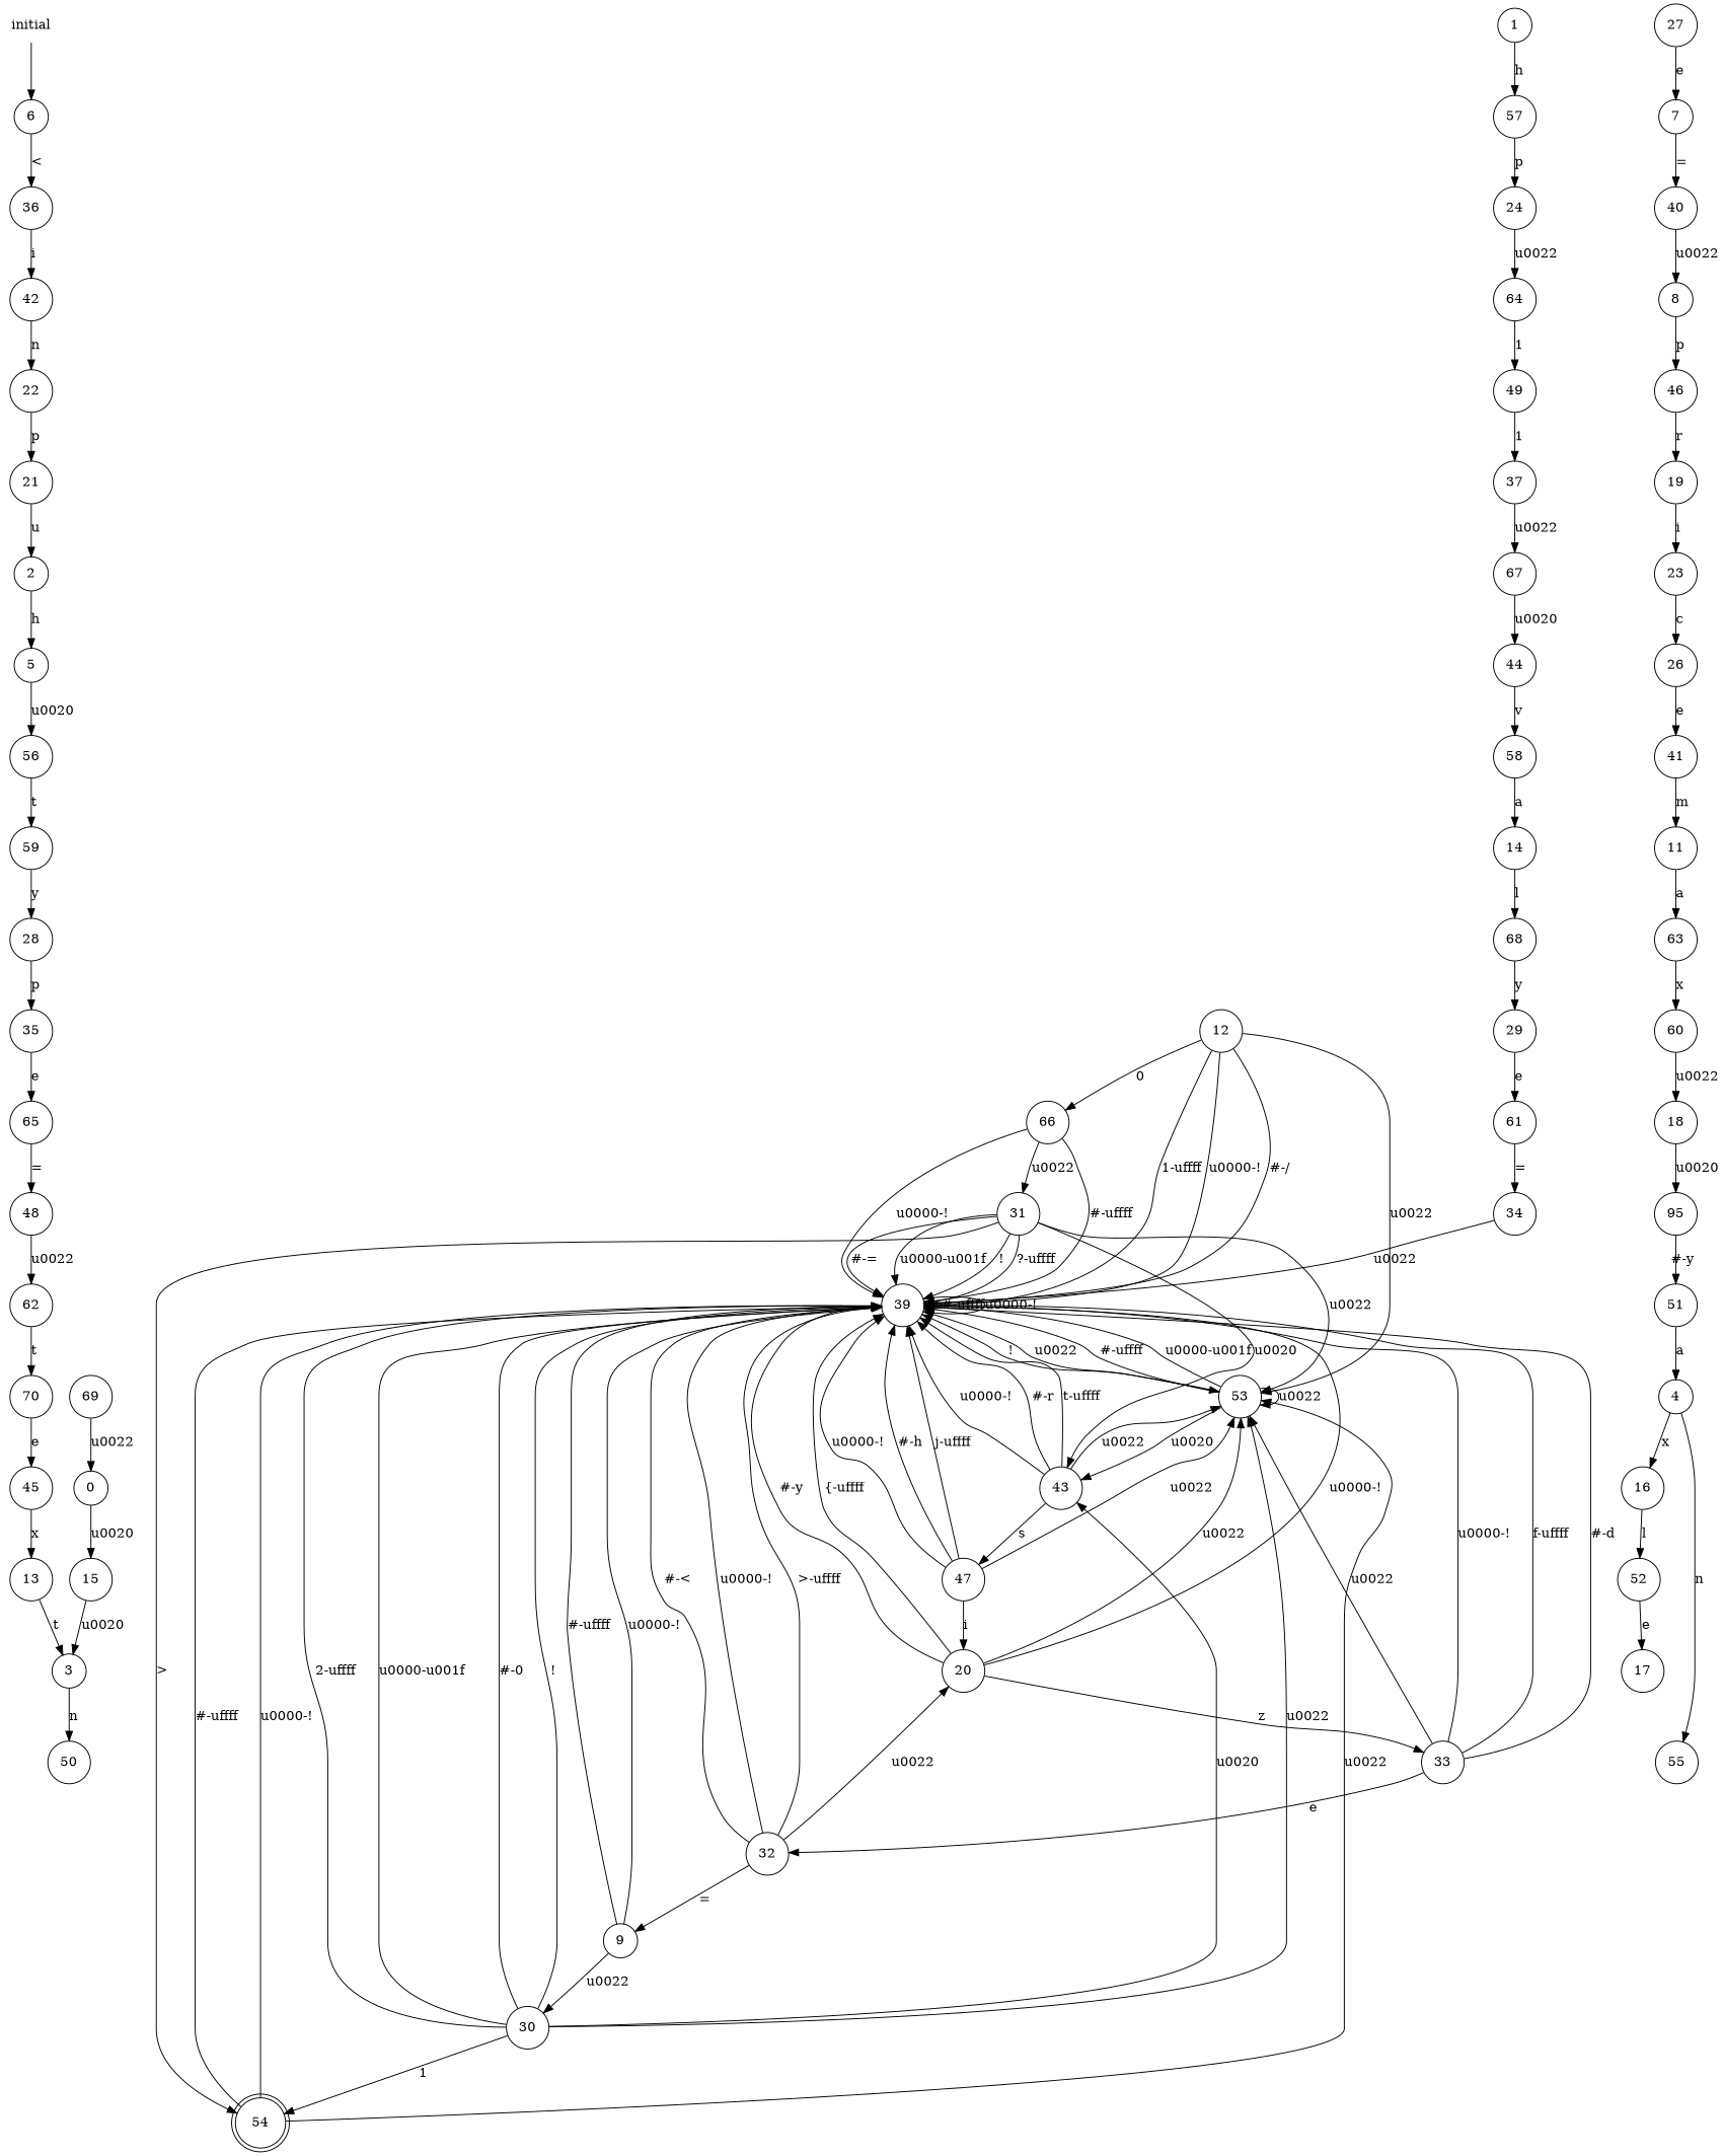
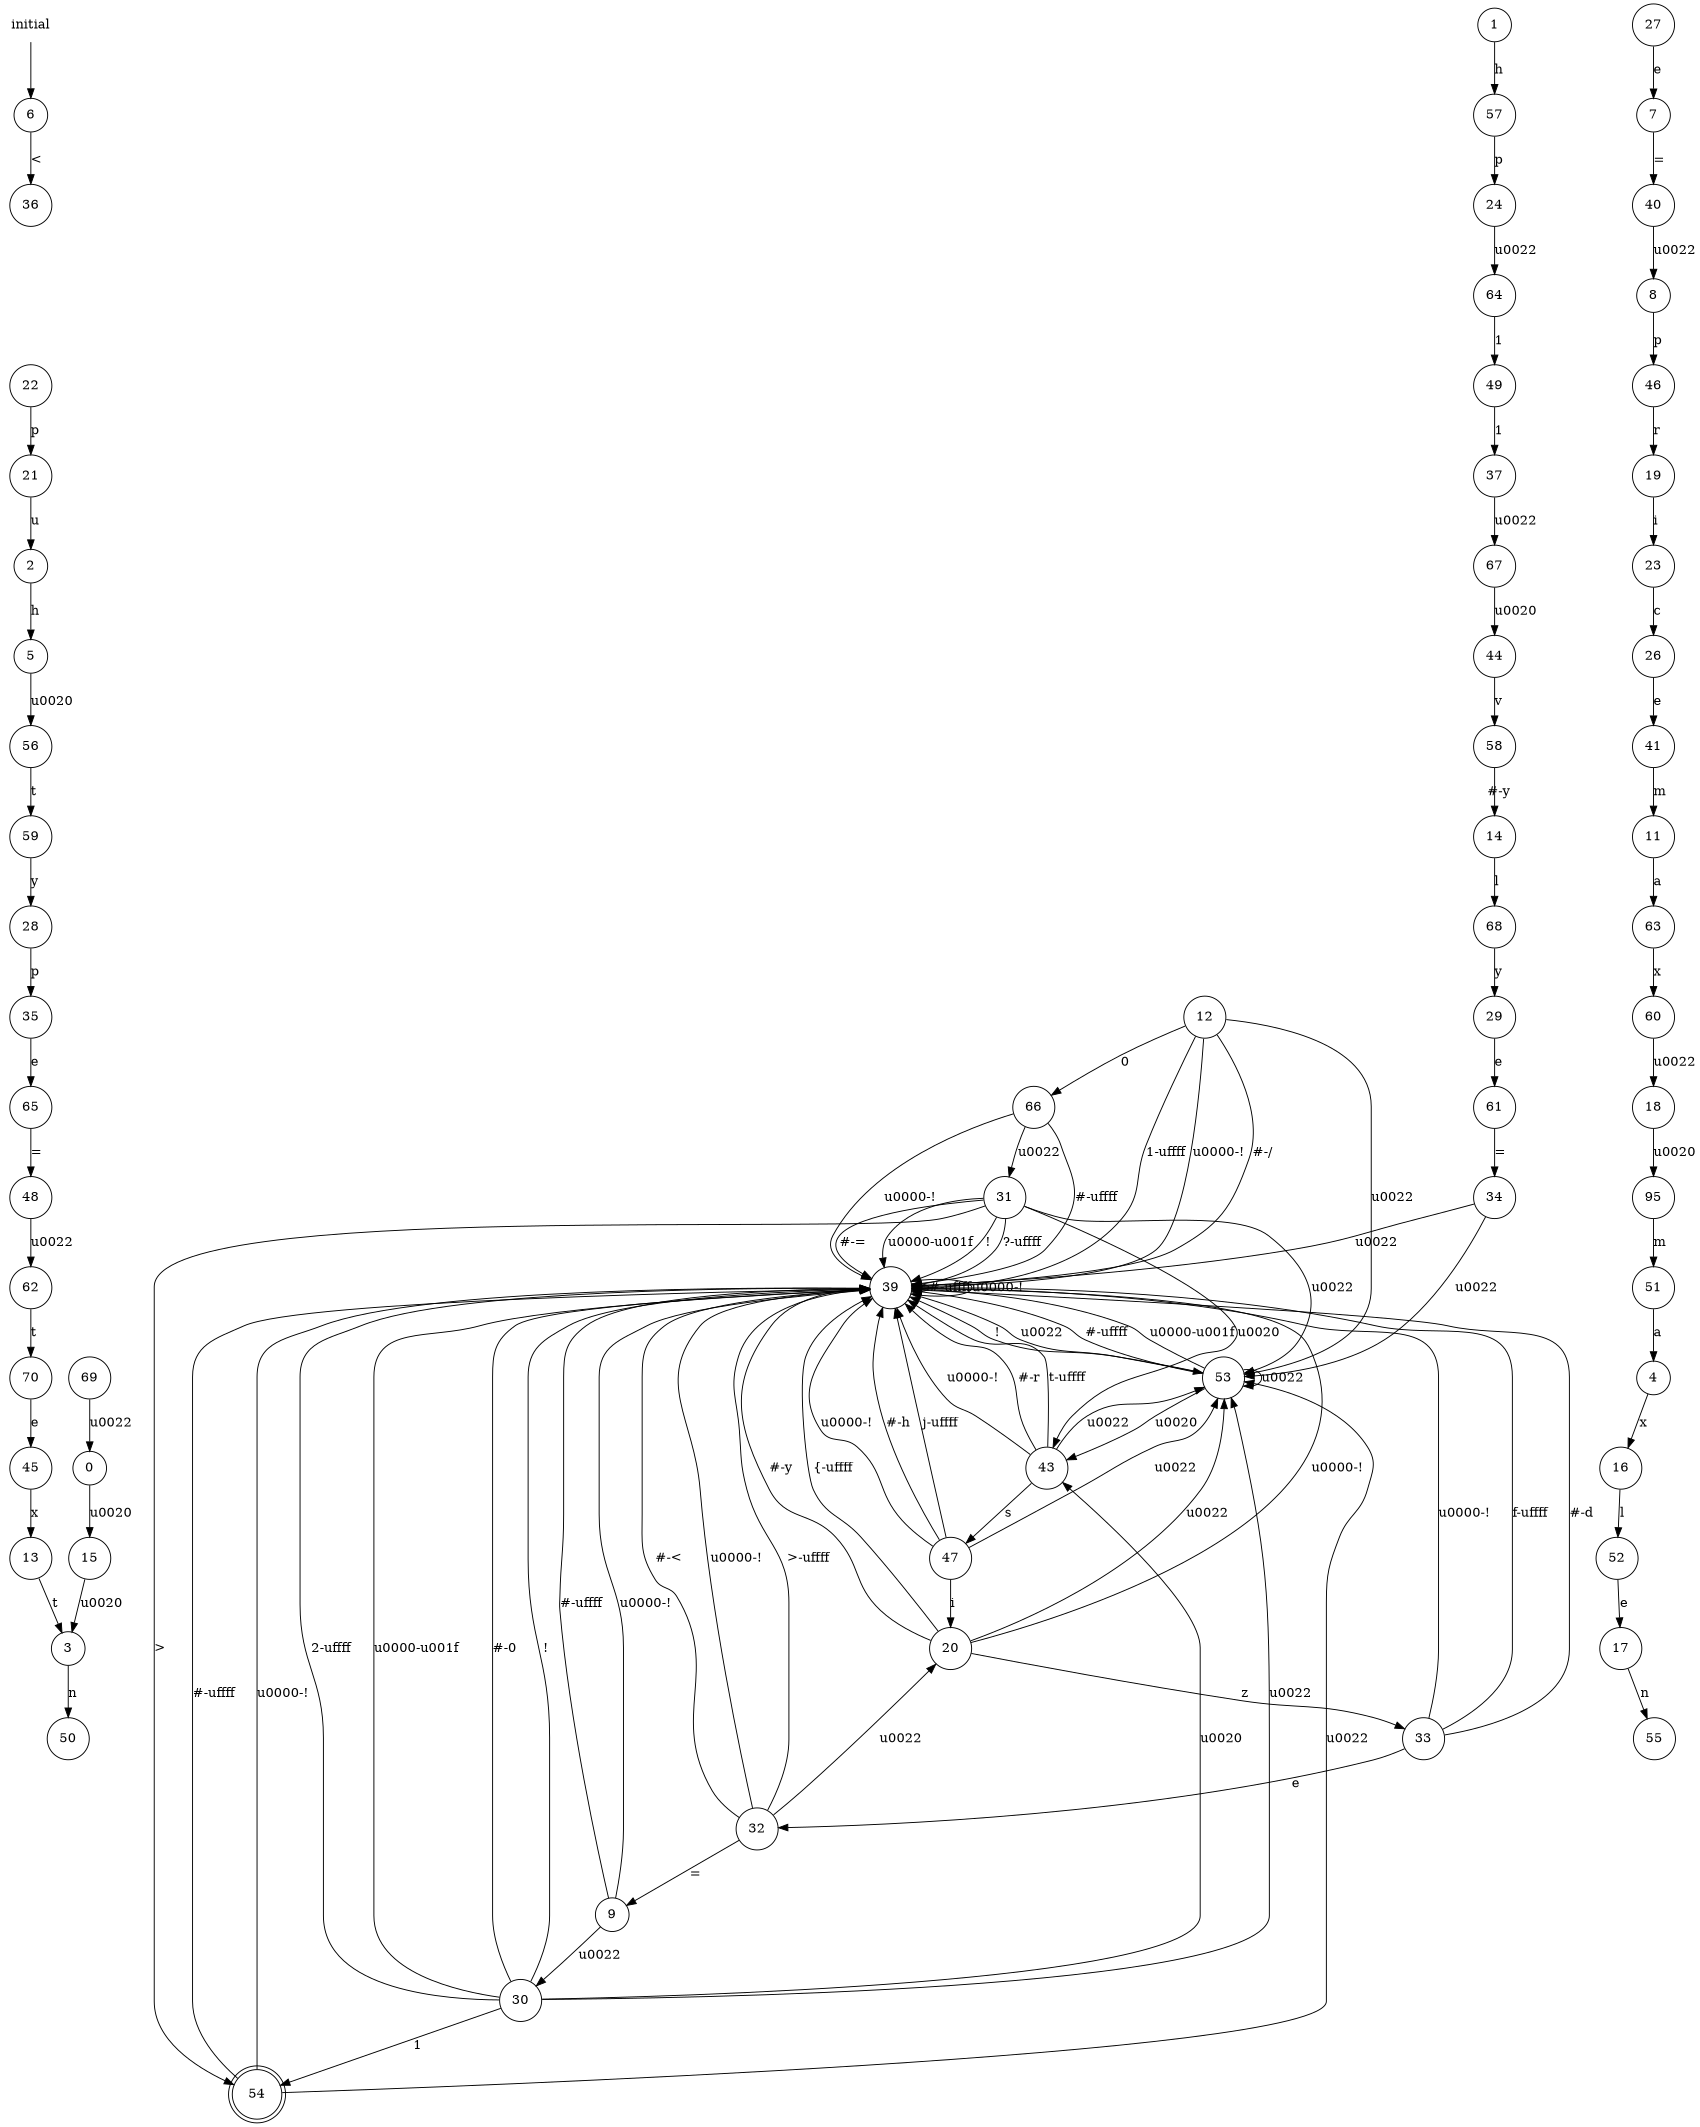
  digraph {
    rankdir=TB
    node [shape=circle]
    0
    15
    3
    50
    1
    57
    24
    64
    2
    5
    56
    59
    4
    16
    52
    17
    28
    6
    36
-   42
    initial [shape=plaintext]
    22
    7
    40
    8
    46
    19
    23
    9
    30
    39
    53
    43
    54 [shape=doublecircle]
    12
    66
    47
    11
    63
    60
    18
    31
    13
    69
    14
    68
    29
    61
    55
    n50 [label=95]
    51
    26
    41
    20
    33
    32
    21
    49
    37
    27
    35
    65
    48
    34
    62
    67
    44
    58
    45
    70
    0 -> 15 [label="\u0020"]
    15 -> 3 [label="\u0020"]
    3 -> 50 [label=n]
    1 -> 57 [label=h]
    57 -> 24 [label=p]
    24 -> 64 [label="\u0022"]
    64 -> 49 [label=1]
    2 -> 5 [label=h]
    5 -> 56 [label="\u0020"]
    56 -> 59 [label=t]
    59 -> 28 [label=y]
    4 -> 16 [label=x]
    16 -> 52 [label=l]
    52 -> 17 [label=e]
-   4 -> 55 [label=n]
+   17 -> 55 [label=n]
    28 -> 35 [label=p]
    6 -> 36 [label="<"]
-   36 -> 42 [label=i]
-   42 -> 22 [label=n]
    initial -> 6
    22 -> 21 [label=p]
    7 -> 40 [label="="]
    40 -> 8 [label="\u0022"]
    8 -> 46 [label=p]
    46 -> 19 [label=r]
    19 -> 23 [label=i]
    23 -> 26 [label=c]
    9 -> 30 [label="\u0022"]
    9 -> 39 [label="#-\uffff"]
    9 -> 39 [label="\u0000-!"]
    30 -> 39 [label="2-\uffff"]
    30 -> 39 [label="\u0000-\u001f"]
    30 -> 39 [label="#-0"]
    30 -> 39 [label="!"]
    30 -> 53 [label="\u0022"]
    30 -> 43 [label="\u0020"]
    30 -> 54 [label=1]
    39 -> 39 [label="#-\uffff"]
    39 -> 39 [label="\u0000-!"]
    39 -> 53 [label="\u0022"]
    53 -> 39 [label="#-\uffff"]
    53 -> 39 [label="\u0000-\u001f"]
    53 -> 39 [label="!"]
    53 -> 53 [label="\u0022"]
    53 -> 43 [label="\u0020"]
    43 -> 39 [label="\u0000-!"]
    43 -> 39 [label="#-r"]
    43 -> 39 [label="t-\uffff"]
    43 -> 53 [label="\u0022"]
    43 -> 47 [label=s]
    54 -> 39 [label="#-\uffff"]
    54 -> 39 [label="\u0000-!"]
    54 -> 53 [label="\u0022"]
    12 -> 39 [label="\u0000-!"]
    12 -> 39 [label="1-\uffff"]
    12 -> 39 [label="#-/"]
    12 -> 53 [label="\u0022"]
    12 -> 66 [label=0]
    66 -> 39 [label="#-\uffff"]
    66 -> 39 [label="\u0000-!"]
    66 -> 31 [label="\u0022"]
    47 -> 39 [label="\u0000-!"]
    47 -> 39 [label="#-h"]
    47 -> 39 [label="j-\uffff"]
    47 -> 53 [label="\u0022"]
    47 -> 20 [label=i]
    11 -> 63 [label=a]
    63 -> 60 [label=x]
    60 -> 18 [label="\u0022"]
    18 -> n50 [label="\u0020"]
    31 -> 39 [label="#-="]
    31 -> 39 [label="\u0000-\u001f"]
    31 -> 39 [label="!"]
    31 -> 39 [label="?-\uffff"]
    31 -> 53 [label="\u0022"]
    31 -> 43 [label="\u0020"]
    31 -> 54 [label=">"]
    13 -> 3 [label=t]
    69 -> 0 [label="\u0022"]
    14 -> 68 [label=l]
    68 -> 29 [label=y]
    29 -> 61 [label=e]
    61 -> 34 [label="="]
-   n50 -> 51 [label="#-y"]
+   n50 -> 51 [label=m]
    51 -> 4 [label=a]
    26 -> 41 [label=e]
    41 -> 11 [label=m]
    20 -> 39 [label="\u0000-!"]
    20 -> 39 [label="#-y"]
    20 -> 39 [label="{-\uffff"]
    20 -> 53 [label="\u0022"]
    20 -> 33 [label=z]
    33 -> 39 [label="\u0000-!"]
    33 -> 39 [label="f-\uffff"]
    33 -> 39 [label="#-d"]
-   33 -> 53 [label="\u0022"]
+   34 -> 53 [label="\u0022"]
    33 -> 32 [label=e]
    32 -> 9 [label="="]
    32 -> 39 [label="#-<"]
    32 -> 39 [label="\u0000-!"]
    32 -> 39 [label=">-\uffff"]
    32 -> 20 [label="\u0022"]
    21 -> 2 [label=u]
    49 -> 37 [label=1]
    37 -> 67 [label="\u0022"]
    27 -> 7 [label=e]
    35 -> 65 [label=e]
    65 -> 48 [label="="]
    48 -> 62 [label="\u0022"]
    34 -> 39 [label="\u0022"]
    62 -> 70 [label=t]
    67 -> 44 [label="\u0020"]
    44 -> 58 [label=v]
-   58 -> 14 [label=a]
+   58 -> 14 [label="#-y"]
    45 -> 13 [label=x]
    70 -> 45 [label=e]
  }
